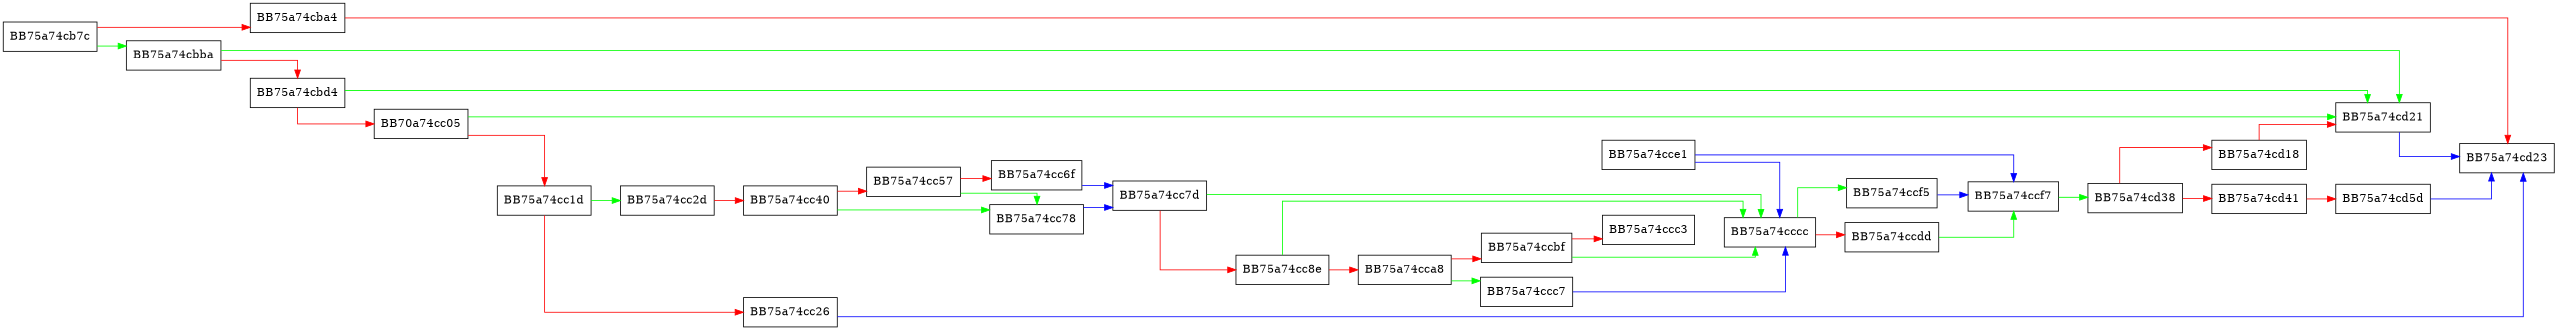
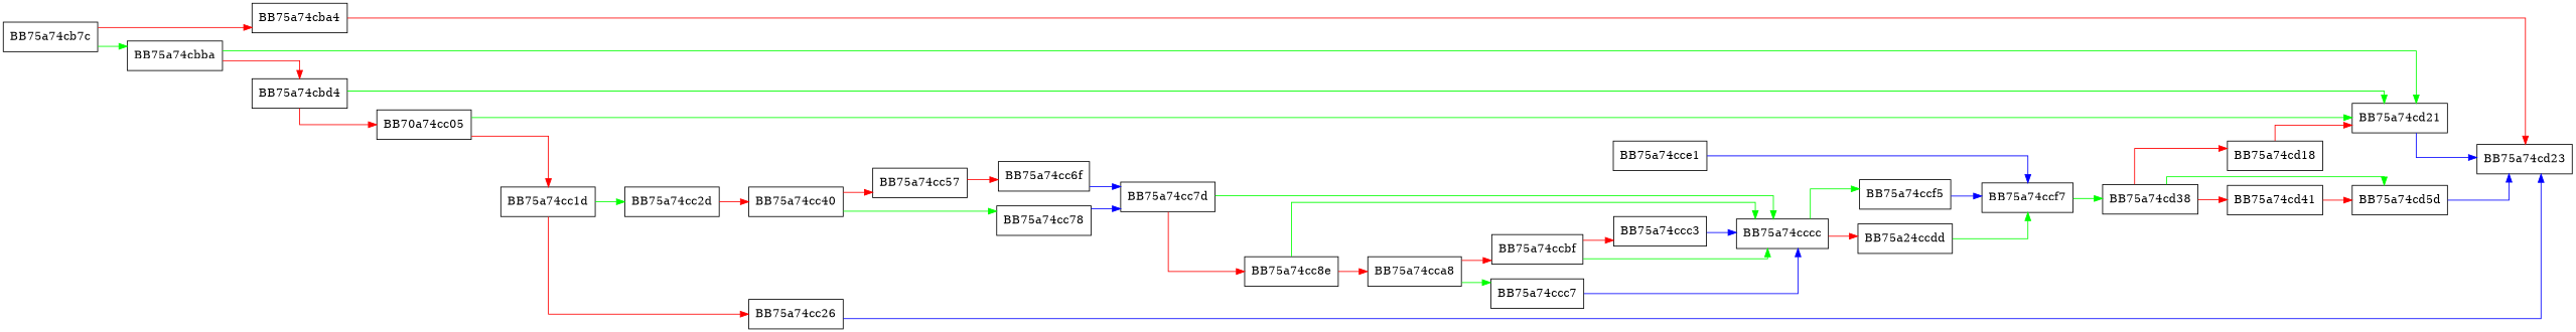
  digraph {
    rankdir=LR
    splines=ortho
    node [shape=box]
    edge [color=red]
    BB75a74cb7c
    BB75a74cbba
    BB75a74cba4
    BB75a74cd21
    BB75a74cbd4
    BB75a74cd23
    n7 [label=BB70a74cc05]
    BB75a74cc1d
    BB75a74cc2d
    BB75a74cc26
    BB75a74cc40
    BB75a74cc7d
    BB75a74cccc
    BB75a74cc8e
    BB75a74cc78
    BB75a74cc57
    BB75a74ccf5
-   BB75a74ccdd
+   BB75a74ccdd [label=BB75a24ccdd]
    BB75a74cca8
    BB75a74cc6f
    BB75a74ccf7
    BB75a74ccc7
    BB75a74ccbf
    BB75a74ccc3
    BB75a74cd38
    BB75a74cce1
    BB75a74cd18
    BB75a74cd5d
    BB75a74cd41
    BB75a74cb7c -> BB75a74cbba [color=green]
    BB75a74cb7c -> BB75a74cba4
    BB75a74cbba -> BB75a74cd21 [color=green]
    BB75a74cbba -> BB75a74cbd4
    BB75a74cba4 -> BB75a74cd23
    BB75a74cd21 -> BB75a74cd23 [color=blue]
    BB75a74cbd4 -> BB75a74cd21 [color=green]
    BB75a74cbd4 -> n7
    n7 -> BB75a74cd21 [color=green]
    n7 -> BB75a74cc1d
    BB75a74cc1d -> BB75a74cc2d [color=green]
    BB75a74cc1d -> BB75a74cc26
    BB75a74cc2d -> BB75a74cc40
    BB75a74cc26 -> BB75a74cd23 [color=blue]
    BB75a74cc40 -> BB75a74cc78 [color=green]
    BB75a74cc40 -> BB75a74cc57
    BB75a74cc7d -> BB75a74cccc [color=green]
    BB75a74cc7d -> BB75a74cc8e
    BB75a74cccc -> BB75a74ccf5 [color=green]
    BB75a74cccc -> BB75a74ccdd
    BB75a74cc8e -> BB75a74cccc [color=green]
    BB75a74cc8e -> BB75a74cca8
    BB75a74cc78 -> BB75a74cc7d [color=blue]
-   BB75a74cc57 -> BB75a74cc78 [color=green]
    BB75a74cc57 -> BB75a74cc6f
    BB75a74ccf5 -> BB75a74ccf7 [color=blue]
    BB75a74ccdd -> BB75a74ccf7 [color=green]
    BB75a74cca8 -> BB75a74ccc7 [color=green]
    BB75a74cca8 -> BB75a74ccbf
    BB75a74cc6f -> BB75a74cc7d [color=blue]
    BB75a74ccf7 -> BB75a74cd38 [color=green]
    BB75a74ccc7 -> BB75a74cccc [color=blue]
    BB75a74ccbf -> BB75a74cccc [color=green]
    BB75a74ccbf -> BB75a74ccc3
-   BB75a74cce1 -> BB75a74cccc [color=blue]
+   BB75a74ccc3 -> BB75a74cccc [color=blue]
    BB75a74cd38 -> BB75a74cd18
+   BB75a74cd38 -> BB75a74cd5d [color=green]
    BB75a74cd38 -> BB75a74cd41
    BB75a74cce1 -> BB75a74ccf7 [color=blue]
    BB75a74cd18 -> BB75a74cd21
    BB75a74cd5d -> BB75a74cd23 [color=blue]
    BB75a74cd41 -> BB75a74cd5d
  }
